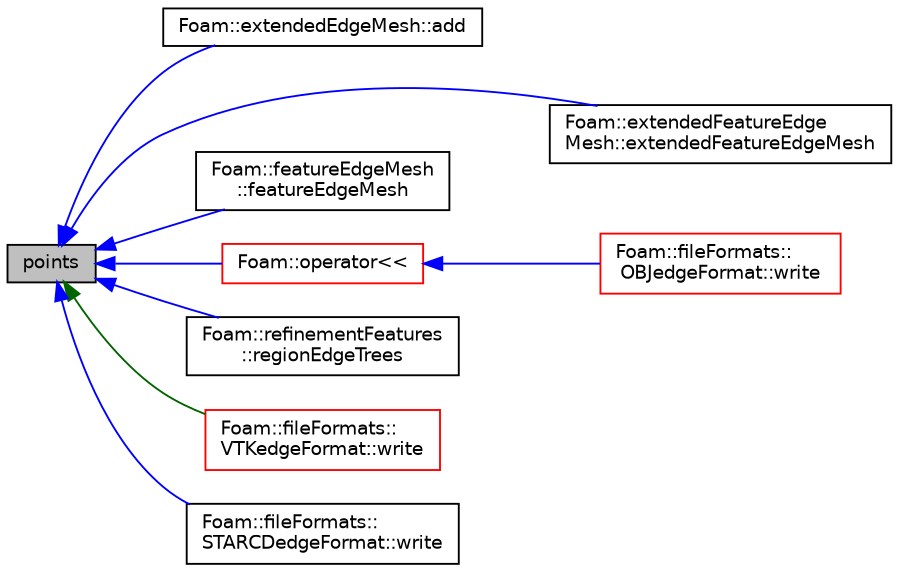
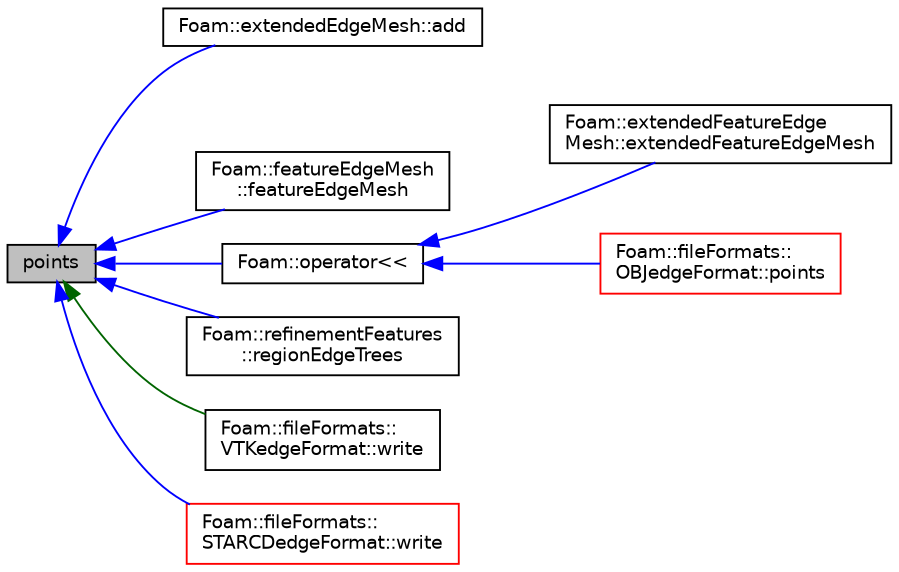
  digraph {
    rankdir=LR
    node [color=black fontname=Helvetica fontsize=10 shape=record]
    edge [color=blue dir=back fontname=Helvetica fontsize=10 labelfontname=Helvetica labelfontsize=10 style=solid]
    n1 [fillcolor=grey75 fontcolor=black height=0.2 label=points style=filled width=0.4]
    n2 [height=0.2 label="Foam::extendedEdgeMesh::add" width=0.4]
    n3 [height=0.2 label="Foam::extendedFeatureEdge\lMesh::extendedFeatureEdgeMesh" width=0.4]
    n4 [height=0.2 label="Foam::featureEdgeMesh\l::featureEdgeMesh" width=0.4]
-   n5 [color=red height=0.2 label="Foam::operator\<\<" width=0.4]
+   n5 [height=0.2 label="Foam::operator\<\<" width=0.4]
    n6 [height=0.2 label="Foam::refinementFeatures\l::regionEdgeTrees" width=0.4]
-   n7 [color=red height=0.2 label="Foam::fileFormats::\lVTKedgeFormat::write" width=0.4]
-   n8 [height=0.2 label="Foam::fileFormats::\lSTARCDedgeFormat::write" width=0.4]
-   n9 [color=red height=0.2 label="Foam::fileFormats::\lOBJedgeFormat::write" width=0.4]
+   n7 [height=0.2 label="Foam::fileFormats::\lVTKedgeFormat::write" width=0.4]
+   n8 [color=red height=0.2 label="Foam::fileFormats::\lSTARCDedgeFormat::write" width=0.4]
+   n9 [color=red height=0.2 label="Foam::fileFormats::\lOBJedgeFormat::points" width=0.4]
    n1 -> n2
-   n1 -> n3
+   n5 -> n3
    n1 -> n4
    n1 -> n5
    n1 -> n6
    n1 -> n7 [color=darkgreen]
    n1 -> n8
    n5 -> n9
  }
